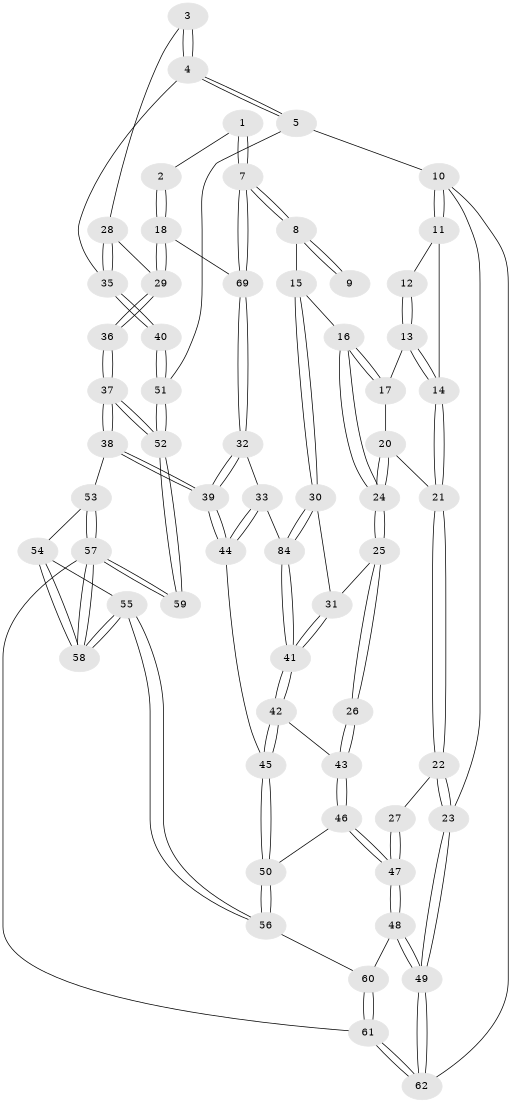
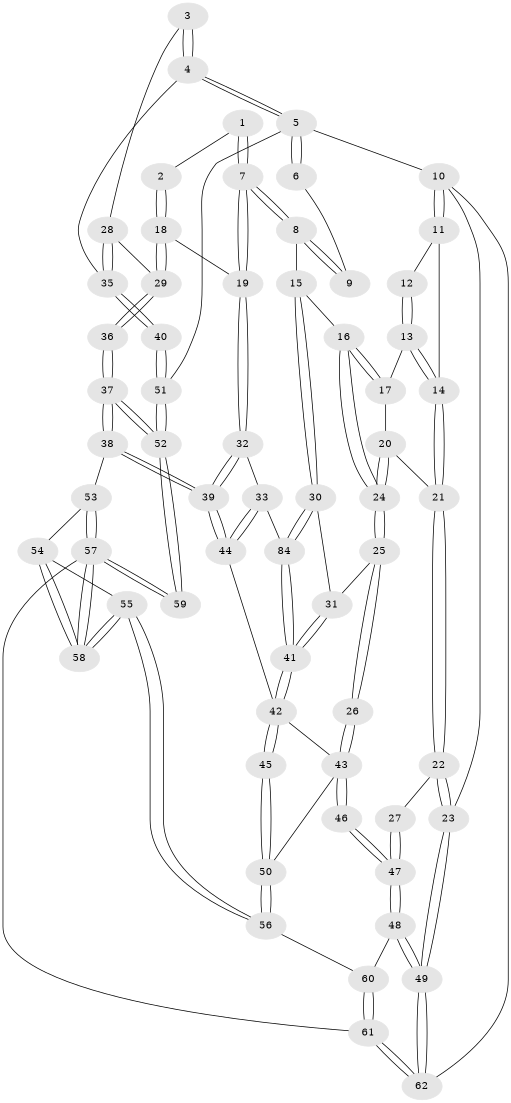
  graph {
    node [color=gray90 style=filled]
    1
    2
    7
    18
    8
-   19 [label=69]
+   19
    3
    4
    28
    29
    5
    35
+   6
    10
    51
    40
    9
    11
    23
    62
    52
    15
    32
    16
    30
    12
    13
    14
    49
    21
    17
    20
    22
    24
    31
    n36 [label=84]
    25
    36
    33
    39
    27
    47
    26
    43
    41
    46
    48
    37
    42
    44
    45
    38
    53
    59
    54
    57
    50
    56
    60
    61
    55
    58
    1 -- 2
    1 -- 7
    1 -- 7
    2 -- 18
    2 -- 18
    7 -- 8
    7 -- 8
    7 -- 19
    7 -- 19
    18 -- 19
    18 -- 29
    18 -- 29
    8 -- 9
    8 -- 9
    8 -- 15
    19 -- 32
    19 -- 32
    3 -- 4
    3 -- 4
    3 -- 28
    4 -- 5
    4 -- 5
    4 -- 35
    28 -- 29
    28 -- 35
    28 -- 35
    29 -- 36
    29 -- 36
+   5 -- 6
+   5 -- 6
    5 -- 10
    5 -- 51
    35 -- 40
    35 -- 40
+   6 -- 9
    10 -- 11
    10 -- 11
    10 -- 23
    10 -- 62
    51 -- 52
    51 -- 52
    40 -- 51
    40 -- 51
    11 -- 12
    11 -- 14
    23 -- 49
    23 -- 49
    52 -- 59
    52 -- 59
    15 -- 16
    15 -- 30
    15 -- 30
    32 -- 33
    32 -- 39
    32 -- 39
    16 -- 17
    16 -- 17
    16 -- 24
    16 -- 24
    30 -- 31
    30 -- n36
    30 -- n36
    12 -- 13
    12 -- 13
    13 -- 14
    13 -- 14
    13 -- 17
    14 -- 21
    14 -- 21
    49 -- 62
    49 -- 62
    21 -- 22
    21 -- 22
    17 -- 20
    20 -- 21
    20 -- 24
    20 -- 24
    22 -- 23
    22 -- 23
    22 -- 27
    24 -- 25
    24 -- 25
    31 -- 41
    31 -- 41
    n36 -- 41
    n36 -- 41
    25 -- 31
    25 -- 26
    25 -- 26
    36 -- 37
    36 -- 37
    33 -- n36
    33 -- 44
    33 -- 44
    39 -- 44
    39 -- 44
    27 -- 47
    27 -- 47
    47 -- 48
    47 -- 48
    26 -- 43
    26 -- 43
    43 -- 46
    43 -- 46
    41 -- 42
    41 -- 42
    46 -- 47
    46 -- 47
-   46 -- 50
+   43 -- 50
    48 -- 49
    48 -- 49
    48 -- 60
    37 -- 52
    37 -- 52
    37 -- 38
    37 -- 38
    42 -- 43
    42 -- 45
    42 -- 45
-   44 -- 45
+   44 -- 42
    45 -- 50
    45 -- 50
    38 -- 39
    38 -- 39
    38 -- 53
    53 -- 54
    53 -- 57
    53 -- 57
    54 -- 55
    54 -- 58
    54 -- 58
    57 -- 59
    57 -- 59
    57 -- 61
    57 -- 58
    57 -- 58
    50 -- 56
    50 -- 56
    56 -- 60
    60 -- 61
    60 -- 61
    61 -- 62
    61 -- 62
    55 -- 56
    55 -- 56
    55 -- 58
    55 -- 58
  }
